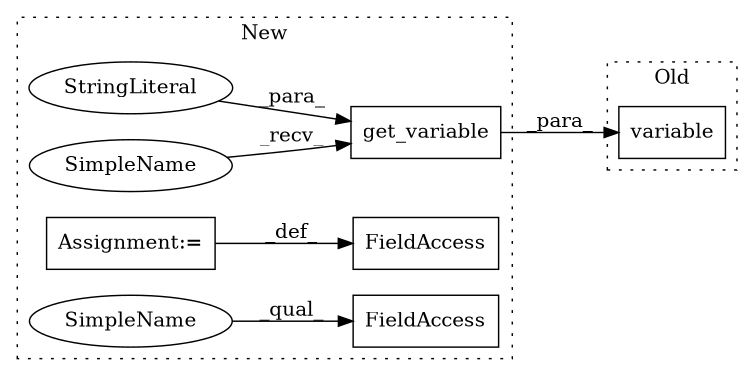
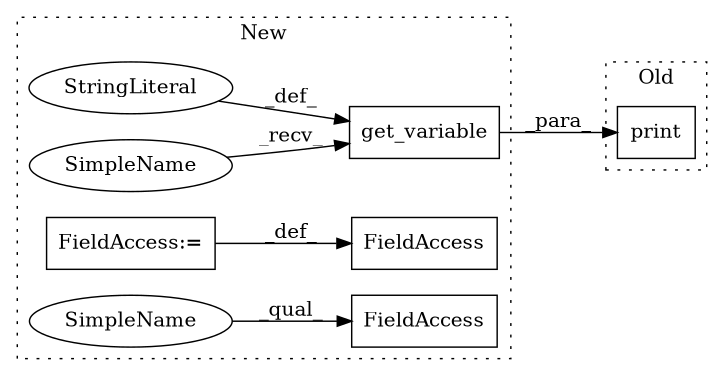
  digraph {
    rankdir=LR
    node [a=32 l=1 s=565 shape=box]
    n1 [l="13,1" label=get_variable s="730,751"]
    n2 [a=45 l=8 label=StringLiteral s=743 shape=ellipse]
-   n3 [a=7 label="Assignment:=" s=718]
+   n3 [a=7 label="FieldAccess:=" s=718]
    n4 [a=22 label=FieldAccess s=717]
    n5 [a=22 l=17 label=FieldAccess]
    n6 [a=42 l=10 label=SimpleName s=719 shape=ellipse]
    n7 [a=42 l=10 label=SimpleName shape=ellipse]
-   n8 [l="6,1" label=variable s="650,657"]
+   n8 [l="6,1" label=print s="650,657"]
    subgraph cluster_1 {
      label=New
      style=dotted
      n1
      n2
      n3
      n4
      n5
      n6
      n7
    }
    subgraph cluster_2 {
      label=Old
      style=dotted
      n8
    }
    n1 -> n8 [label=_para_]
-   n2 -> n1 [label=_para_]
+   n2 -> n1 [label=_def_]
    n3 -> n4 [label=_def_]
    n6 -> n1 [label=_recv_]
    n7 -> n5 [label=_qual_]
  }
